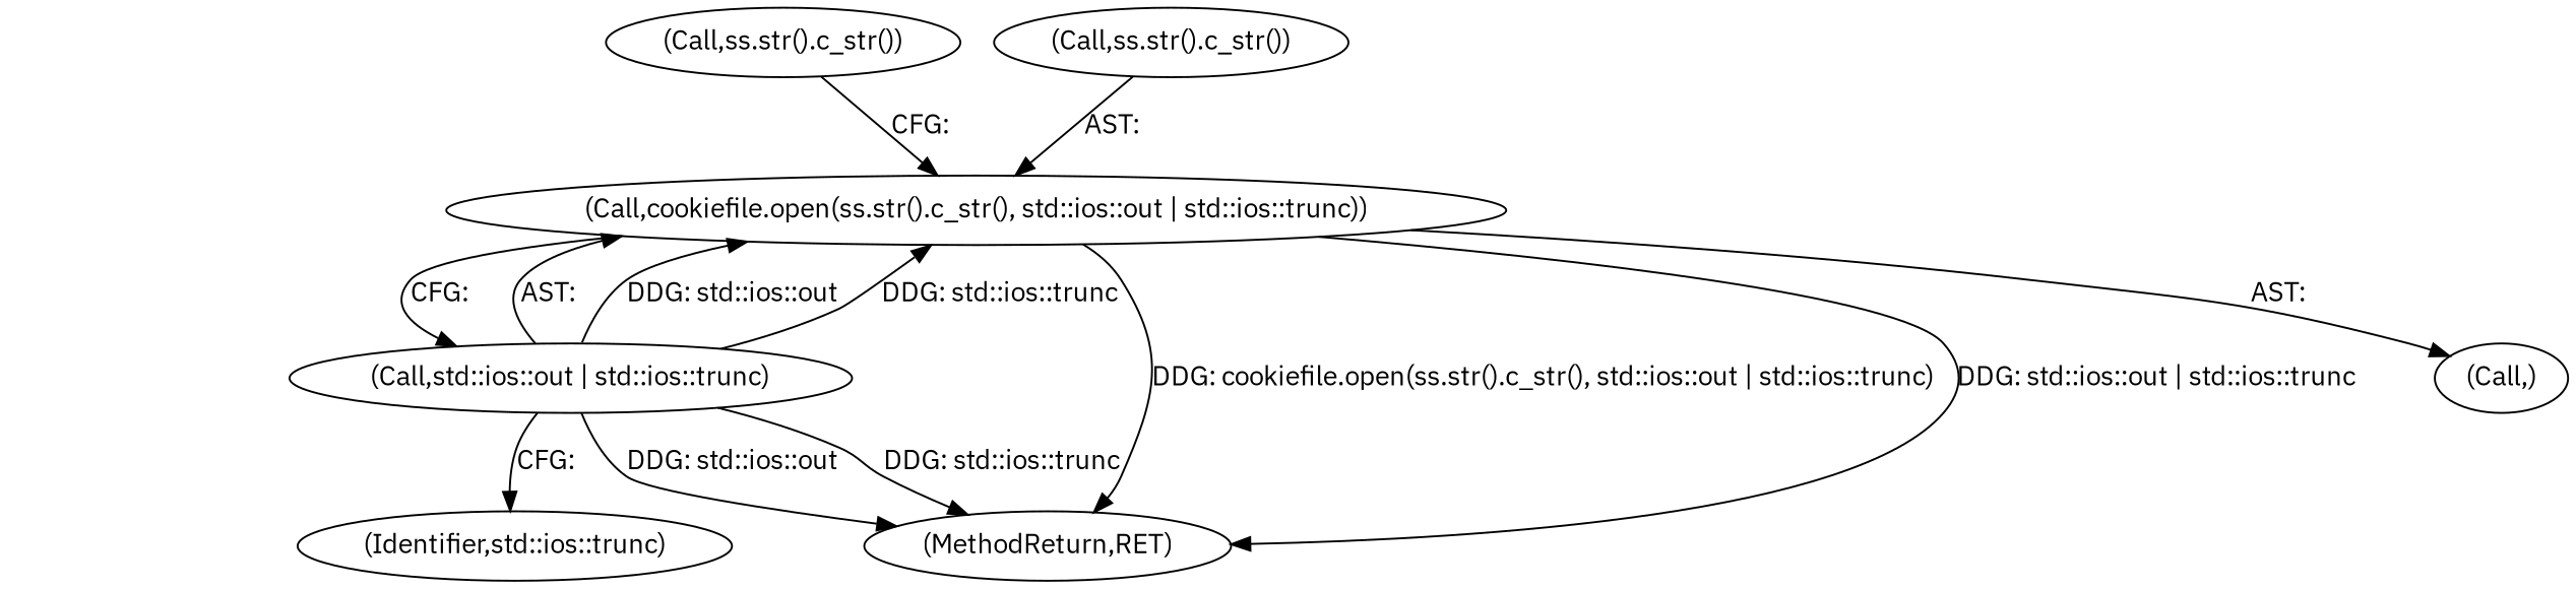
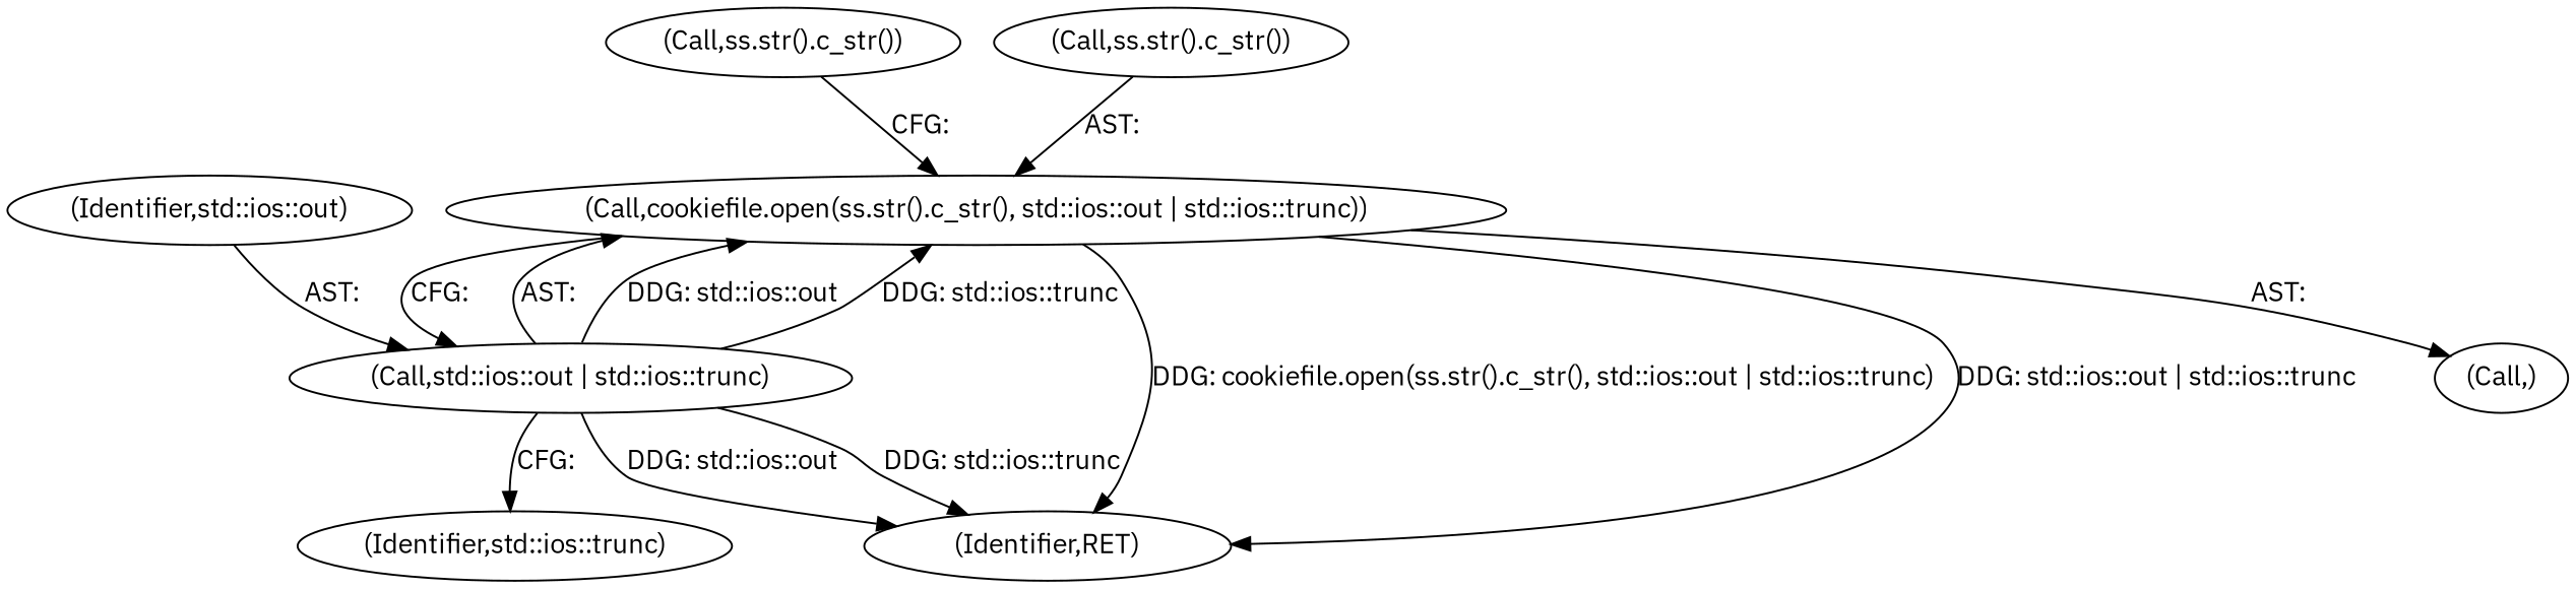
  digraph {
    fontname="IBM Plex Sans"
    node [fontname="IBM Plex Sans"]
    edge [fontname="IBM Plex Sans"]
    n1 [label="(Call,cookiefile.open(ss.str().c_str(), std::ios::out | std::ios::trunc))"]
    n2 [label="(Call,std::ios::out | std::ios::trunc)"]
    n3 [label="(Call,)"]
-   n4 [label="(MethodReturn,RET)"]
+   n4 [label="(Identifier,RET)"]
    n5 [label="(Identifier,std::ios::trunc)"]
+   n6 [label="(Identifier,std::ios::out)"]
    n7 [label="(Call,ss.str().c_str())"]
    n8 [label="(Call,ss.str().c_str())"]
    n1 -> n2 [label="CFG: "]
    n1 -> n3 [label="AST: "]
    n1 -> n4 [label="DDG: cookiefile.open(ss.str().c_str(), std::ios::out | std::ios::trunc)"]
    n1 -> n4 [label="DDG: std::ios::out | std::ios::trunc"]
    n2 -> n1 [label="AST: "]
    n2 -> n1 [label="DDG: std::ios::out"]
    n2 -> n1 [label="DDG: std::ios::trunc"]
    n2 -> n4 [label="DDG: std::ios::out"]
    n2 -> n4 [label="DDG: std::ios::trunc"]
    n2 -> n5 [label="CFG: "]
+   n6 -> n2 [label="AST: "]
    n7 -> n1 [label="CFG: "]
    n8 -> n1 [label="AST: "]
  }
